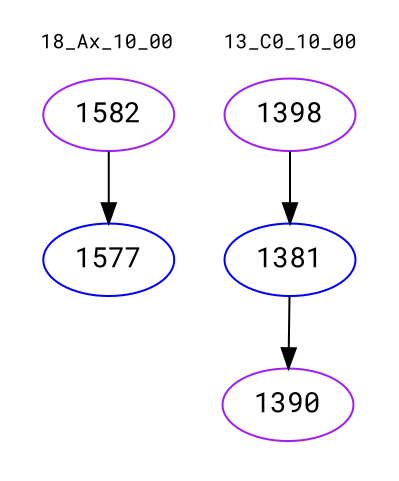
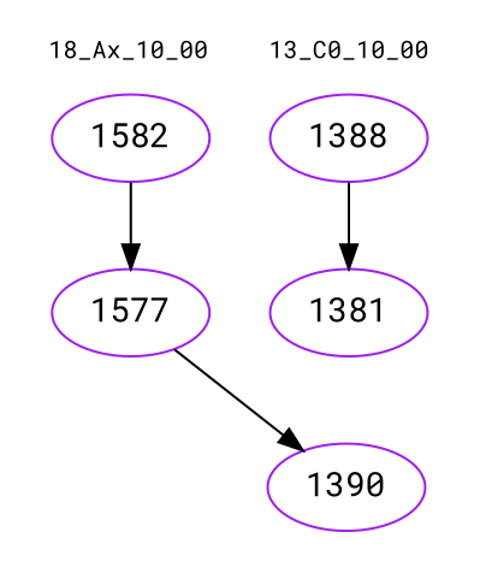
  digraph {
    fontname="Roboto Mono"
    node [color=purple fontname="Roboto Mono"]
    edge [color=black fontname="Roboto Mono"]
    n1 [label=1582]
-   n2 [color=blue label=1577]
-   n3 [label=1398]
-   n4 [color=blue label=1381]
+   n2 [label=1577]
+   n3 [label=1388]
+   n4 [label=1381]
    n5 [label=1390]
    subgraph cluster_1 {
      color=white
      fontsize=10
      label="18_Ax_10_00"
      n1
      n2
    }
    subgraph cluster_2 {
      color=white
      fontsize=10
      label="13_C0_10_00"
      n3
      n4
      n5
    }
    n1 -> n2
    n3 -> n4
-   n4 -> n5
+   n2 -> n5
  }
